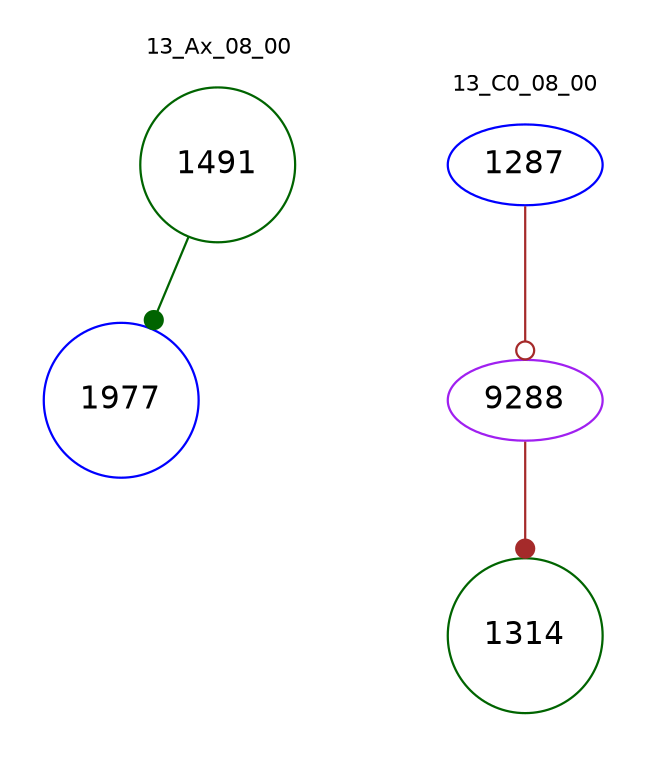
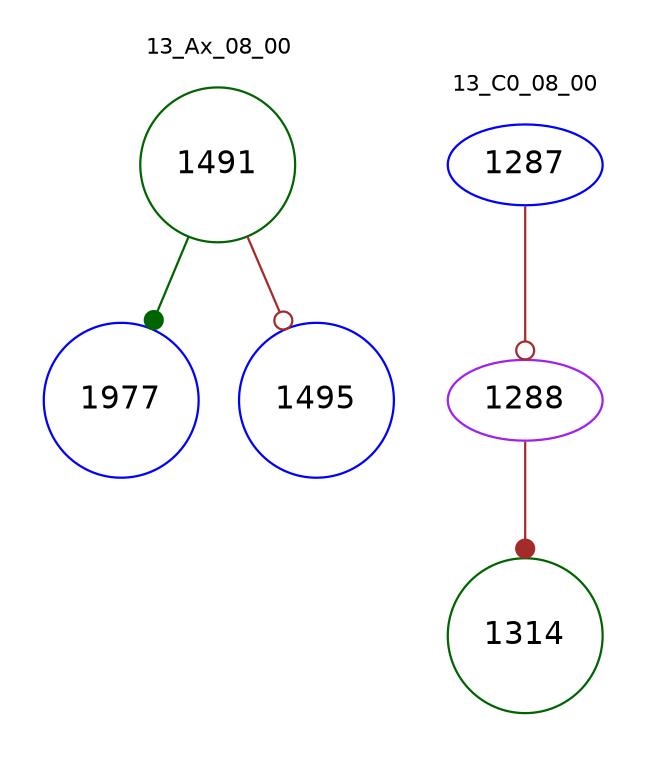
  digraph {
    fontname="DejaVu Sans"
    node [color=blue fontname="DejaVu Sans" shape=circle]
    edge [arrowhead=dot color=brown fontname="DejaVu Sans"]
    n1 [color=darkgreen label=1491]
    n2 [label=1977]
+   n3 [label=1495]
    n4 [label=1287 shape=ellipse]
-   n5 [color=purple label=9288 shape=ellipse]
+   n5 [color=purple label=1288 shape=ellipse]
    n6 [color=darkgreen label=1314]
    subgraph cluster_1 {
      color=white
      fontsize=10
      label="13_Ax_08_00"
      n1
      n2
+     n3
    }
    subgraph cluster_2 {
      color=white
      fontsize=10
      label="13_C0_08_00"
      n4
      n5
      n6
    }
    n1 -> n2 [color=darkgreen]
+   n1 -> n3 [arrowhead=odot]
    n4 -> n5 [arrowhead=odot]
    n5 -> n6
  }
